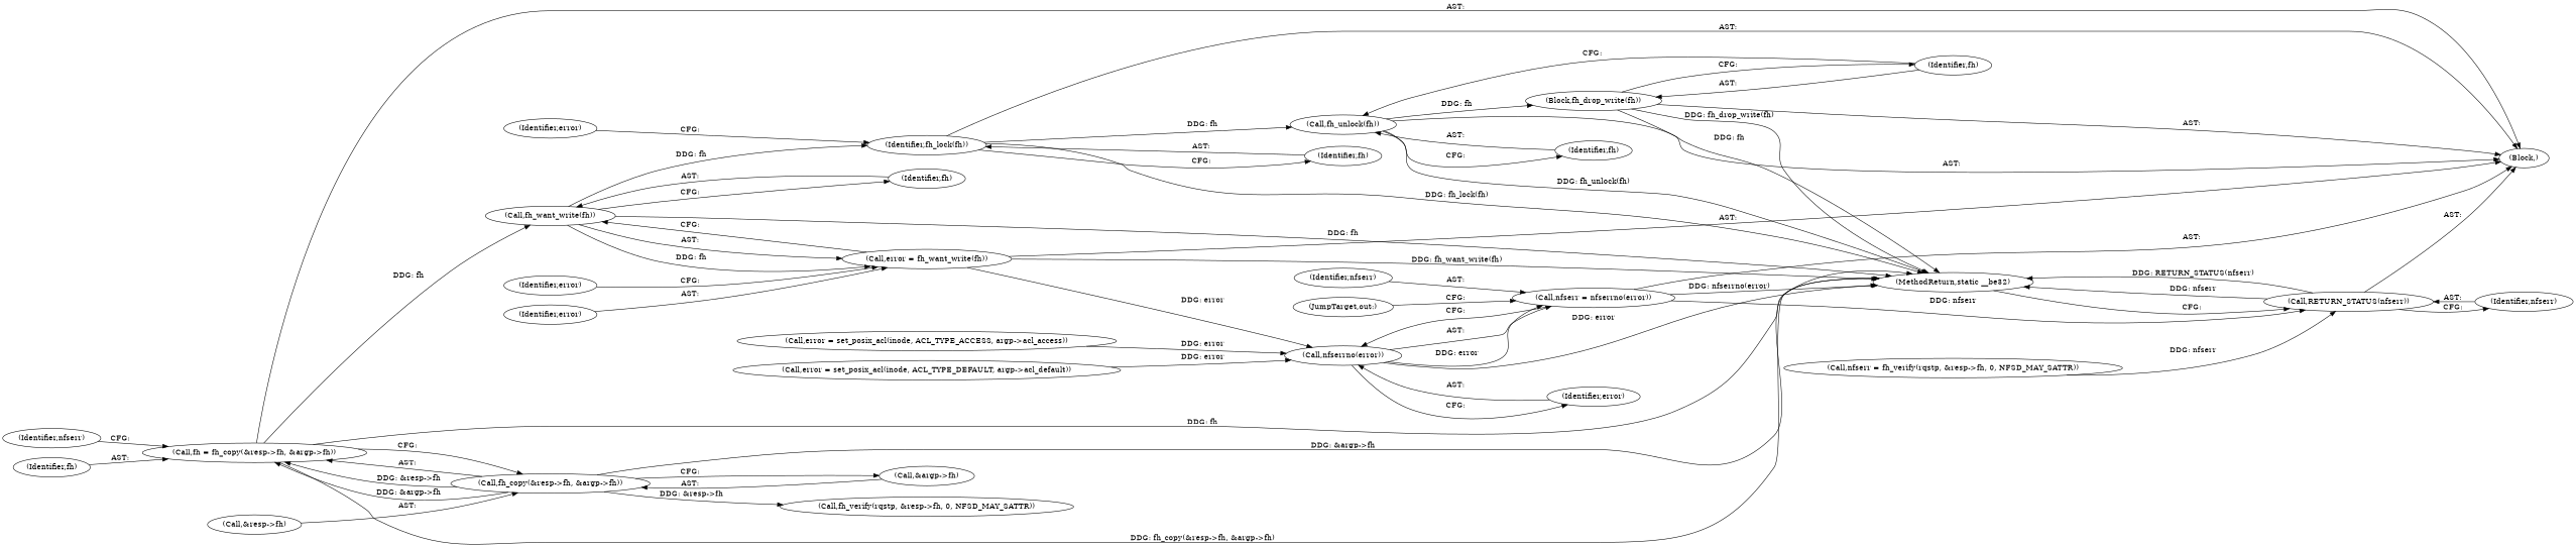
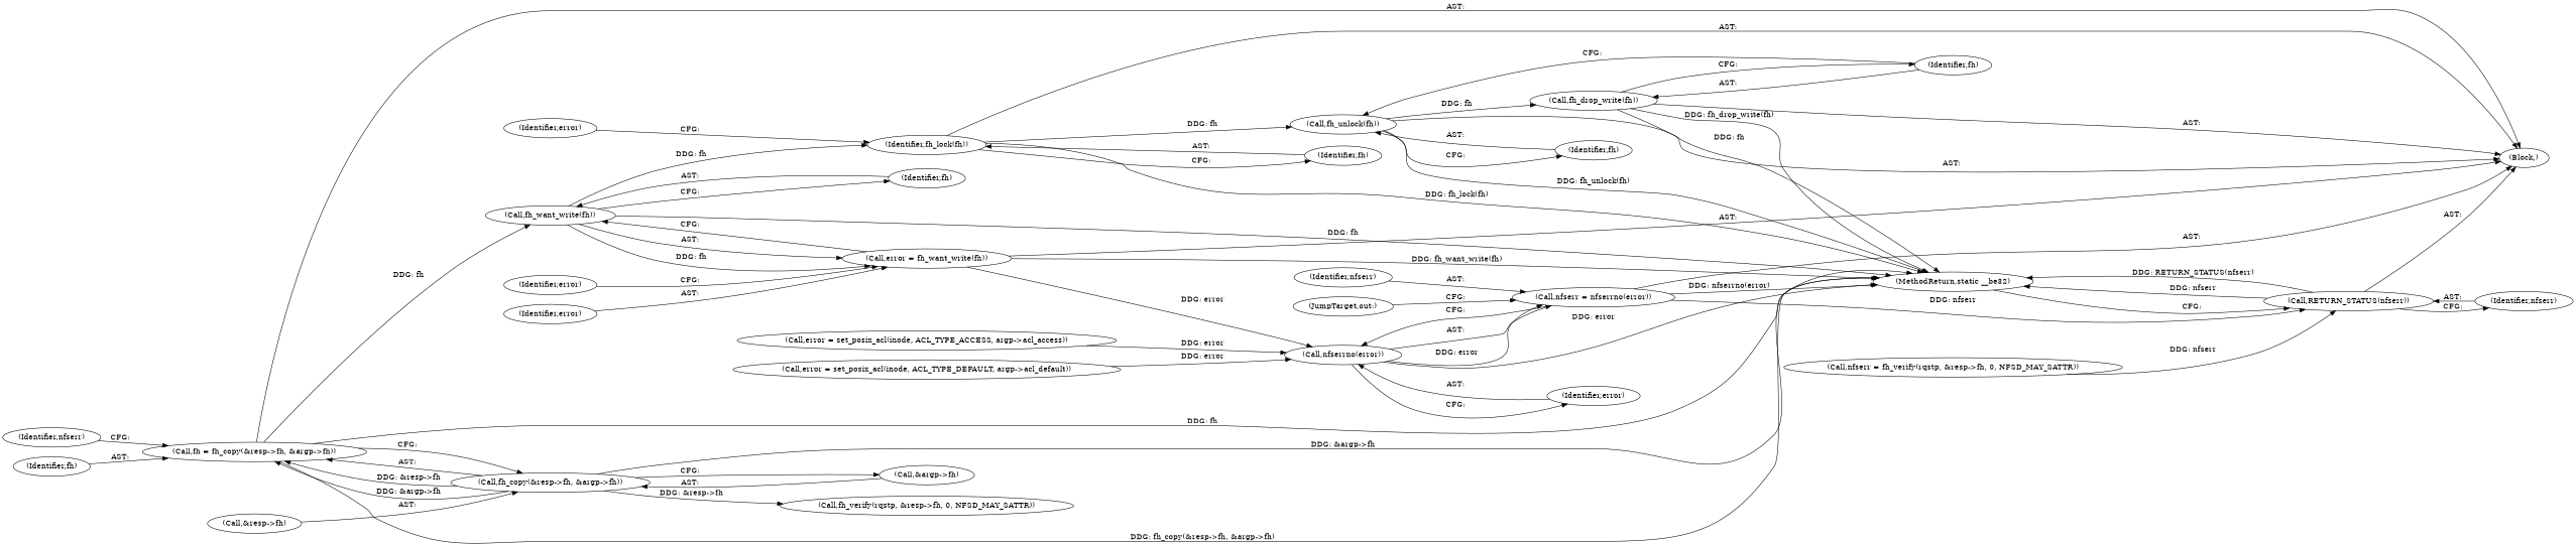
  digraph {
    rankdir=LR
    n1 [label="(Call,fh = fh_copy(&resp->fh, &argp->fh))"]
    n2 [label="(Call,fh_copy(&resp->fh, &argp->fh))"]
    n3 [label="(Call,fh_want_write(fh))"]
    n4 [label="(MethodReturn,static __be32)"]
    n5 [label="(Block,)"]
    n6 [label="(Call,fh_verify(rqstp, &resp->fh, 0, NFSD_MAY_SATTR))"]
    n7 [label="(Call,&argp->fh)"]
    n8 [label="(Call,error = fh_want_write(fh))"]
    n9 [label="(Identifier,fh_lock(fh))"]
    n10 [label="(Identifier,fh)"]
    n11 [label="(Call,RETURN_STATUS(nfserr))"]
    n12 [label="(Call,nfserrno(error))"]
    n13 [label="(Call,fh_unlock(fh))"]
    n14 [label="(Identifier,fh)"]
    n15 [label="(Call,nfserr = nfserrno(error))"]
    n16 [label="(Identifier,error)"]
    n17 [label="(Identifier,nfserr)"]
-   n18 [label="(Block,fh_drop_write(fh))"]
+   n18 [label="(Call,fh_drop_write(fh))"]
    n19 [label="(Identifier,fh)"]
    n20 [label="(Identifier,fh)"]
    n21 [label="(Identifier,error)"]
    n22 [label="(Call,nfserr = fh_verify(rqstp, &resp->fh, 0, NFSD_MAY_SATTR))"]
    n23 [label="(Identifier,nfserr)"]
    n24 [label="(Identifier,error)"]
    n25 [label="(Identifier,nfserr)"]
    n26 [label="(Call,error = set_posix_acl(inode, ACL_TYPE_DEFAULT, argp->acl_default))"]
    n27 [label="(Call,&resp->fh)"]
    n28 [label="(Identifier,fh)"]
    n29 [label="(Call,error = set_posix_acl(inode, ACL_TYPE_ACCESS, argp->acl_access))"]
    n30 [label="(JumpTarget,out:)"]
    n31 [label="(Identifier,error)"]
    n1 -> n2 [label="CFG: "]
    n1 -> n3 [label="DDG: fh"]
    n1 -> n4 [label="DDG: fh"]
    n1 -> n4 [label="DDG: fh_copy(&resp->fh, &argp->fh)"]
    n1 -> n5 [label="AST: "]
    n2 -> n1 [label="AST: "]
    n2 -> n1 [label="DDG: &resp->fh"]
    n2 -> n1 [label="DDG: &argp->fh"]
    n2 -> n4 [label="DDG: &argp->fh"]
    n2 -> n6 [label="DDG: &resp->fh"]
    n2 -> n7 [label="CFG: "]
    n3 -> n4 [label="DDG: fh"]
    n3 -> n8 [label="AST: "]
    n3 -> n8 [label="DDG: fh"]
    n3 -> n9 [label="DDG: fh"]
    n3 -> n10 [label="CFG: "]
    n4 -> n11 [label="CFG: "]
    n7 -> n2 [label="AST: "]
    n8 -> n3 [label="CFG: "]
    n8 -> n4 [label="DDG: fh_want_write(fh)"]
    n8 -> n5 [label="AST: "]
    n8 -> n12 [label="DDG: error"]
    n9 -> n4 [label="DDG: fh_lock(fh)"]
    n9 -> n5 [label="AST: "]
    n9 -> n13 [label="DDG: fh"]
    n9 -> n14 [label="CFG: "]
    n10 -> n3 [label="AST: "]
    n11 -> n4 [label="DDG: RETURN_STATUS(nfserr)"]
    n11 -> n4 [label="DDG: nfserr"]
    n11 -> n5 [label="AST: "]
    n11 -> n17 [label="CFG: "]
    n12 -> n4 [label="DDG: error"]
    n12 -> n15 [label="AST: "]
    n12 -> n15 [label="DDG: error"]
    n12 -> n16 [label="CFG: "]
    n13 -> n4 [label="DDG: fh_unlock(fh)"]
    n13 -> n5 [label="AST: "]
    n13 -> n18 [label="DDG: fh"]
    n13 -> n19 [label="CFG: "]
    n14 -> n9 [label="AST: "]
    n15 -> n4 [label="DDG: nfserrno(error)"]
    n15 -> n5 [label="AST: "]
    n15 -> n11 [label="DDG: nfserr"]
    n15 -> n12 [label="CFG: "]
    n16 -> n12 [label="AST: "]
    n17 -> n11 [label="AST: "]
    n18 -> n4 [label="DDG: fh_drop_write(fh)"]
    n18 -> n4 [label="DDG: fh"]
    n18 -> n5 [label="AST: "]
    n18 -> n20 [label="CFG: "]
    n19 -> n13 [label="AST: "]
    n20 -> n13 [label="CFG: "]
    n20 -> n18 [label="AST: "]
    n21 -> n8 [label="CFG: "]
    n22 -> n11 [label="DDG: nfserr"]
    n23 -> n15 [label="AST: "]
    n24 -> n9 [label="CFG: "]
    n25 -> n1 [label="CFG: "]
    n26 -> n12 [label="DDG: error"]
    n27 -> n2 [label="AST: "]
    n28 -> n1 [label="AST: "]
    n29 -> n12 [label="DDG: error"]
    n30 -> n15 [label="CFG: "]
    n31 -> n8 [label="AST: "]
  }
